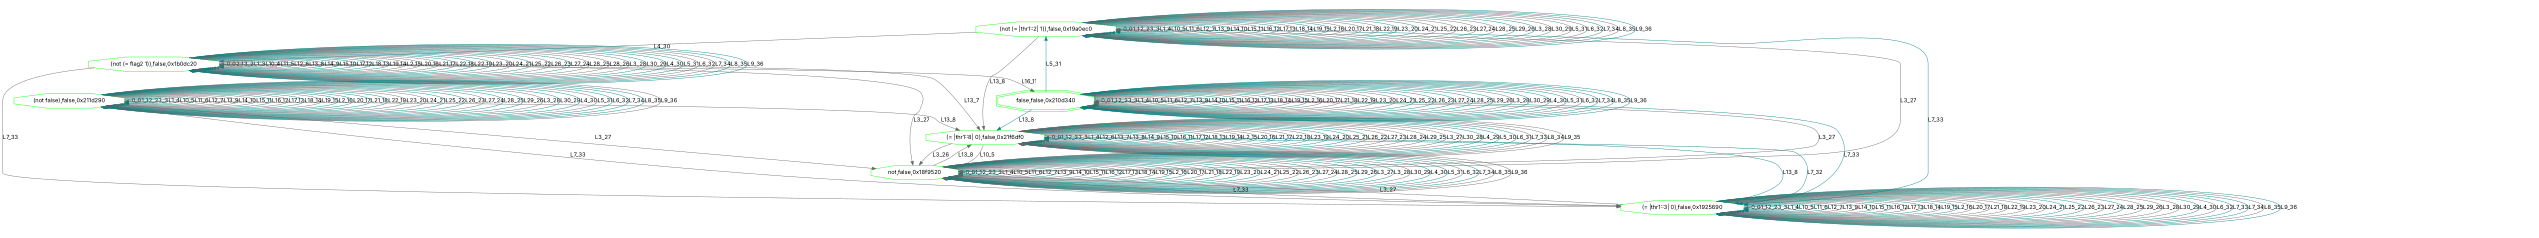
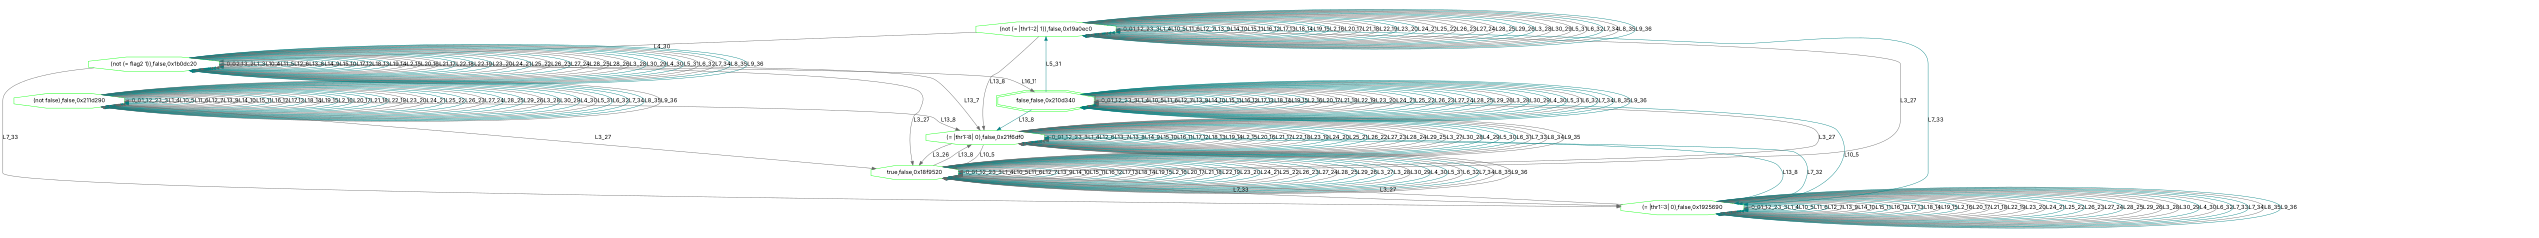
  digraph {
    fontname=Inter
    node [color=green fontname=Inter shape=octagon]
    edge [color=gray40 fontname=Inter]
    n1 [label="(not false),false,0x211d290"]
    n2 [label="(= |thr1::8| 0),false,0x21f6df0"]
-   n3 [label="not,false,0x18f9520"]
+   n3 [label="true,false,0x18f9520"]
    n4 [label="(= |thr1::3| 0),false,0x1925690"]
    n5 [label="(not (= |thr1::2| 1)),false,0x19a0ec0"]
    n6 [label="(not (= flag2 1)),false,0x1b0dc20"]
    n7 [label="false,false,0x210d340" shape=doubleoctagon]
    n1 -> n1 [label="0_0"]
    n1 -> n1 [label="1_1"]
    n1 -> n1 [color=teal label="2_2"]
    n1 -> n1 [color=teal label="3_3"]
    n1 -> n1 [color=teal label=L1_4]
    n1 -> n1 [label=L10_5]
    n1 -> n1 [color=teal label=L11_6]
    n1 -> n1 [label=L12_7]
    n1 -> n1 [label=L13_9]
    n1 -> n1 [label=L14_10]
    n1 -> n1 [label=L15_11]
    n1 -> n1 [color=teal label=L16_12]
    n1 -> n1 [label=L17_13]
    n1 -> n1 [color=teal label=L18_14]
    n1 -> n1 [label=L19_15]
    n1 -> n1 [color=teal label=L2_16]
    n1 -> n1 [color=teal label=L20_17]
    n1 -> n1 [color=teal label=L21_18]
    n1 -> n1 [color=teal label=L22_19]
    n1 -> n1 [label=L23_20]
    n1 -> n1 [label=L24_21]
    n1 -> n1 [color=teal label=L25_22]
    n1 -> n1 [color=teal label=L26_23]
    n1 -> n1 [label=L27_24]
    n1 -> n1 [color=teal label=L28_25]
    n1 -> n1 [color=teal label=L29_26]
    n1 -> n1 [label=L3_28]
    n1 -> n1 [color=teal label=L30_29]
    n1 -> n1 [color=teal label=L4_30]
    n1 -> n1 [label=L5_31]
    n1 -> n1 [color=teal label=L6_32]
    n1 -> n1 [color=teal label=L7_34]
    n1 -> n1 [color=teal label=L8_35]
    n1 -> n1 [label=L9_36]
    n1 -> n2 [label=L13_8]
    n1 -> n3 [label=L3_27]
-   n1 -> n4 [label=L7_33]
    n2 -> n2 [label="0_0"]
    n2 -> n2 [label="1_1"]
    n2 -> n2 [color=teal label="2_2"]
    n2 -> n2 [color=teal label="3_3"]
    n2 -> n2 [label=L1_4]
    n2 -> n2 [label=L12_6]
    n2 -> n2 [color=teal label=L13_7]
    n2 -> n2 [label=L13_8]
    n2 -> n2 [color=teal label=L14_9]
    n2 -> n2 [color=teal label=L15_10]
    n2 -> n2 [label=L16_11]
    n2 -> n2 [color=teal label=L17_12]
    n2 -> n2 [color=teal label=L18_13]
    n2 -> n2 [label=L19_14]
    n2 -> n2 [label=L2_15]
    n2 -> n2 [label=L20_16]
    n2 -> n2 [label=L21_17]
    n2 -> n2 [label=L22_18]
    n2 -> n2 [label=L23_19]
    n2 -> n2 [color=teal label=L24_20]
    n2 -> n2 [color=teal label=L25_21]
    n2 -> n2 [color=teal label=L26_22]
    n2 -> n2 [label=L27_23]
    n2 -> n2 [label=L28_24]
    n2 -> n2 [label=L29_25]
    n2 -> n2 [label=L3_27]
    n2 -> n2 [label=L30_28]
    n2 -> n2 [color=teal label=L4_29]
    n2 -> n2 [color=teal label=L5_30]
    n2 -> n2 [color=teal label=L6_31]
    n2 -> n2 [label=L7_33]
    n2 -> n2 [label=L8_34]
    n2 -> n2 [label=L9_35]
    n2 -> n3 [label=L10_5]
    n2 -> n3 [label=L3_26]
    n2 -> n4 [color=teal label=L7_32]
    n3 -> n2 [label=L13_8]
    n3 -> n3 [color=teal label="0_0"]
    n3 -> n3 [color=teal label="1_1"]
    n3 -> n3 [color=teal label="2_2"]
    n3 -> n3 [color=teal label="3_3"]
    n3 -> n3 [color=teal label=L1_4]
    n3 -> n3 [label=L10_5]
    n3 -> n3 [label=L11_6]
    n3 -> n3 [label=L12_7]
    n3 -> n3 [color=teal label=L13_9]
    n3 -> n3 [label=L14_10]
    n3 -> n3 [label=L15_11]
    n3 -> n3 [label=L16_12]
    n3 -> n3 [color=teal label=L17_13]
    n3 -> n3 [label=L18_14]
    n3 -> n3 [label=L19_15]
    n3 -> n3 [color=teal label=L2_16]
    n3 -> n3 [color=teal label=L20_17]
    n3 -> n3 [label=L21_18]
    n3 -> n3 [color=teal label=L22_19]
    n3 -> n3 [color=teal label=L23_20]
    n3 -> n3 [color=teal label=L24_21]
    n3 -> n3 [label=L25_22]
    n3 -> n3 [label=L26_23]
    n3 -> n3 [color=teal label=L27_24]
    n3 -> n3 [label=L28_25]
    n3 -> n3 [color=teal label=L29_26]
    n3 -> n3 [color=teal label=L3_27]
    n3 -> n3 [color=teal label=L3_28]
    n3 -> n3 [label=L30_29]
    n3 -> n3 [color=teal label=L4_30]
    n3 -> n3 [color=teal label=L5_31]
    n3 -> n3 [label=L6_32]
    n3 -> n3 [color=teal label=L7_34]
    n3 -> n3 [label=L8_35]
    n3 -> n3 [label=L9_36]
    n3 -> n4 [label=L7_33]
    n4 -> n2 [color=teal label=L13_8]
    n4 -> n3 [label=L3_27]
    n4 -> n4 [label="0_0"]
    n4 -> n4 [color=teal label="1_1"]
    n4 -> n4 [label="2_2"]
    n4 -> n4 [color=teal label="3_3"]
    n4 -> n4 [color=teal label=L1_4]
    n4 -> n4 [color=teal label=L10_5]
    n4 -> n4 [color=teal label=L11_6]
    n4 -> n4 [color=teal label=L12_7]
    n4 -> n4 [label=L13_9]
    n4 -> n4 [label=L14_10]
    n4 -> n4 [label=L15_11]
    n4 -> n4 [color=teal label=L16_12]
    n4 -> n4 [label=L17_13]
    n4 -> n4 [color=teal label=L18_14]
    n4 -> n4 [label=L19_15]
    n4 -> n4 [color=teal label=L2_16]
    n4 -> n4 [label=L20_17]
    n4 -> n4 [label=L21_18]
    n4 -> n4 [label=L22_19]
    n4 -> n4 [label=L23_20]
    n4 -> n4 [label=L24_21]
    n4 -> n4 [color=teal label=L25_22]
    n4 -> n4 [color=teal label=L26_23]
    n4 -> n4 [label=L27_24]
    n4 -> n4 [color=teal label=L28_25]
    n4 -> n4 [label=L29_26]
    n4 -> n4 [label=L3_28]
    n4 -> n4 [label=L30_29]
    n4 -> n4 [color=teal label=L4_30]
    n4 -> n4 [label=L6_32]
    n4 -> n4 [color=teal label=L7_33]
    n4 -> n4 [color=teal label=L7_34]
    n4 -> n4 [label=L8_35]
    n4 -> n4 [color=teal label=L9_36]
    n5 -> n2 [label=L13_8]
    n5 -> n3 [label=L3_27]
    n5 -> n4 [color=teal label=L7_33]
    n5 -> n5 [label="0_0"]
    n5 -> n5 [color=teal label="1_1"]
    n5 -> n5 [label="2_2"]
    n5 -> n5 [label="3_3"]
    n5 -> n5 [color=teal label=L1_4]
    n5 -> n5 [color=teal label=L10_5]
    n5 -> n5 [color=teal label=L11_6]
    n5 -> n5 [label=L12_7]
    n5 -> n5 [color=teal label=L13_9]
    n5 -> n5 [color=teal label=L14_10]
    n5 -> n5 [label=L15_11]
    n5 -> n5 [label=L16_12]
    n5 -> n5 [color=teal label=L17_13]
    n5 -> n5 [label=L18_14]
    n5 -> n5 [color=teal label=L19_15]
    n5 -> n5 [color=teal label=L2_16]
    n5 -> n5 [label=L20_17]
    n5 -> n5 [label=L21_18]
    n5 -> n5 [label=L22_19]
    n5 -> n5 [color=teal label=L23_20]
    n5 -> n5 [color=teal label=L24_21]
    n5 -> n5 [label=L25_22]
    n5 -> n5 [label=L26_23]
    n5 -> n5 [label=L27_24]
    n5 -> n5 [label=L28_25]
    n5 -> n5 [color=teal label=L29_26]
    n5 -> n5 [color=teal label=L3_28]
    n5 -> n5 [label=L30_29]
    n5 -> n5 [label=L5_31]
    n5 -> n5 [label=L6_32]
    n5 -> n5 [color=teal label=L7_34]
    n5 -> n5 [label=L8_35]
    n5 -> n5 [color=teal label=L9_36]
    n5 -> n6 [label=L4_30]
    n6 -> n2 [label=L13_7]
    n6 -> n3 [label=L3_27]
    n6 -> n4 [label=L7_33]
    n6 -> n6 [color=teal label="0_0"]
    n6 -> n6 [label="2_1"]
    n6 -> n6 [label="3_2"]
    n6 -> n6 [label=L1_3]
    n6 -> n6 [color=teal label=L10_4]
    n6 -> n6 [label=L11_5]
    n6 -> n6 [color=teal label=L12_6]
    n6 -> n6 [label=L13_8]
    n6 -> n6 [color=teal label=L14_9]
    n6 -> n6 [color=teal label=L15_10]
    n6 -> n6 [color=teal label=L17_12]
    n6 -> n6 [color=teal label=L18_13]
    n6 -> n6 [color=teal label=L19_14]
    n6 -> n6 [label=L2_15]
    n6 -> n6 [label=L20_16]
    n6 -> n6 [label=L21_17]
    n6 -> n6 [color=teal label=L22_18]
    n6 -> n6 [color=teal label=L22_19]
    n6 -> n6 [color=teal label=L23_20]
    n6 -> n6 [label=L24_21]
    n6 -> n6 [color=teal label=L25_22]
    n6 -> n6 [label=L26_23]
    n6 -> n6 [color=teal label=L27_24]
    n6 -> n6 [label=L28_25]
    n6 -> n6 [label=L28_26]
    n6 -> n6 [label=L3_28]
    n6 -> n6 [color=teal label=L30_29]
    n6 -> n6 [color=teal label=L4_30]
    n6 -> n6 [color=teal label=L5_31]
    n6 -> n6 [label=L6_32]
    n6 -> n6 [label=L7_34]
    n6 -> n6 [color=teal label=L8_35]
    n6 -> n6 [color=teal label=L9_36]
    n6 -> n7 [label=L16_11]
    n7 -> n2 [color=teal label=L13_8]
    n7 -> n3 [label=L3_27]
-   n7 -> n4 [color=teal label=L7_33]
+   n7 -> n4 [color=teal label=L10_5]
    n7 -> n5 [color=teal label=L5_31]
    n7 -> n7 [label="0_0"]
    n7 -> n7 [label="1_1"]
    n7 -> n7 [label="2_2"]
    n7 -> n7 [color=teal label="3_3"]
    n7 -> n7 [label=L1_4]
    n7 -> n7 [label=L10_5]
    n7 -> n7 [label=L11_6]
    n7 -> n7 [label=L12_7]
    n7 -> n7 [label=L13_9]
    n7 -> n7 [color=teal label=L14_10]
    n7 -> n7 [color=teal label=L15_11]
    n7 -> n7 [color=teal label=L16_12]
    n7 -> n7 [label=L17_13]
    n7 -> n7 [color=teal label=L18_14]
    n7 -> n7 [label=L19_15]
    n7 -> n7 [color=teal label=L2_16]
    n7 -> n7 [label=L20_17]
    n7 -> n7 [label=L21_18]
    n7 -> n7 [label=L22_19]
    n7 -> n7 [label=L23_20]
    n7 -> n7 [label=L24_21]
    n7 -> n7 [color=teal label=L25_22]
    n7 -> n7 [color=teal label=L26_23]
    n7 -> n7 [color=teal label=L27_24]
    n7 -> n7 [color=teal label=L28_25]
    n7 -> n7 [color=teal label=L29_26]
    n7 -> n7 [label=L3_28]
    n7 -> n7 [color=teal label=L30_29]
    n7 -> n7 [color=teal label=L4_30]
    n7 -> n7 [color=teal label=L5_31]
    n7 -> n7 [label=L6_32]
    n7 -> n7 [color=teal label=L7_34]
    n7 -> n7 [color=teal label=L8_35]
    n7 -> n7 [color=teal label=L9_36]
  }
